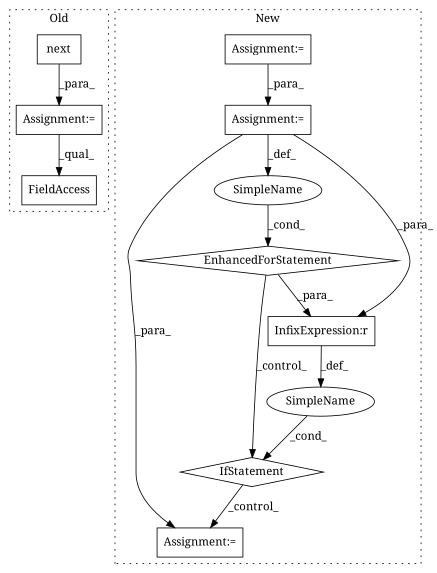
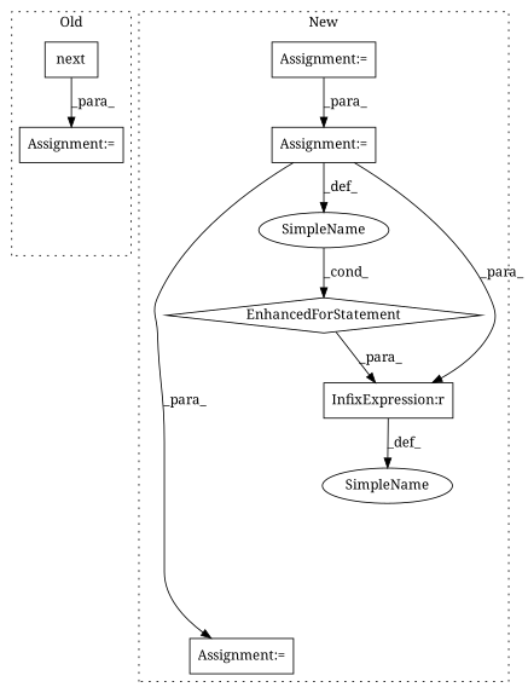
  digraph {
    fontname="Noto Serif"
    node [a=7 fontname="Noto Serif" l=1 s="10633,10728" shape=box]
    edge [fontname="Noto Serif"]
    n1 [a=32 l=6 label=next s=10607]
    n2 [label="Assignment:=" s=10603]
-   n3 [a=22 l=9 label=FieldAccess s=11077]
    n4 [a=70 l="66,2" label=EnhancedForStatement shape=diamond]
    n5 [l="66,2" label="Assignment:="]
    n6 [label="Assignment:=" s=11002]
    n7 [a=42 l=2 label=SimpleName s=10715 shape=ellipse]
    n8 [label="Assignment:=" s=10586]
-   n9 [a=25 l="4,2" label=IfStatement s="10863,10878" shape=diamond]
    n10 [a=42 label=SimpleName shape=ellipse l="" s=""]
    n11 [a=27 l=4 label="InfixExpression:r" s=10873]
    subgraph cluster_1 {
      label=Old
      style=dotted
      n1
      n2
-     n3
    }
    subgraph cluster_2 {
      label=New
      style=dotted
      n4
      n5
      n6
      n7
      n8
-     n9
      n10
      n11
    }
    n1 -> n2 [label=_para_]
-   n2 -> n3 [label=_qual_]
-   n4 -> n9 [label=_control_]
    n4 -> n11 [label=_para_]
    n5 -> n6 [label=_para_]
    n5 -> n7 [label=_def_]
    n5 -> n11 [label=_para_]
    n7 -> n4 [label=_cond_]
    n8 -> n5 [label=_para_]
-   n9 -> n6 [label=_control_]
-   n10 -> n9 [label=_cond_]
    n11 -> n10 [label=_def_]
  }
